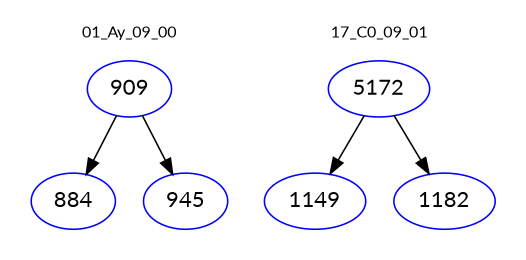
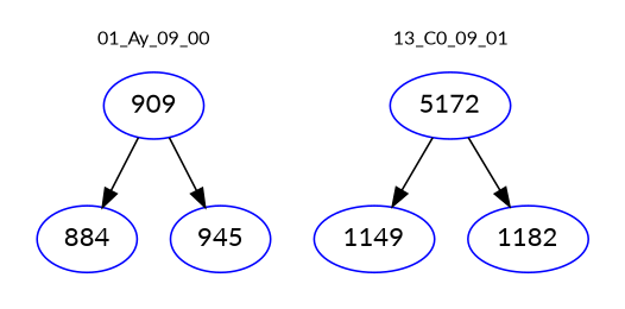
  digraph {
    fontname=Lato
    node [color=blue fontname=Lato]
    edge [color=black fontname=Lato]
    n1 [label=909]
    n2 [label=884]
    n3 [label=945]
    n4 [label=5172]
    n5 [label=1149]
    n6 [label=1182]
    subgraph cluster_1 {
      color=white
      fontsize=10
      label="01_Ay_09_00"
      n1
      n2
      n3
    }
    subgraph cluster_2 {
      color=white
      fontsize=10
-     label="17_C0_09_01"
+     label="13_C0_09_01"
      n4
      n5
      n6
    }
    n1 -> n2
    n1 -> n3
    n4 -> n5
    n4 -> n6
  }
